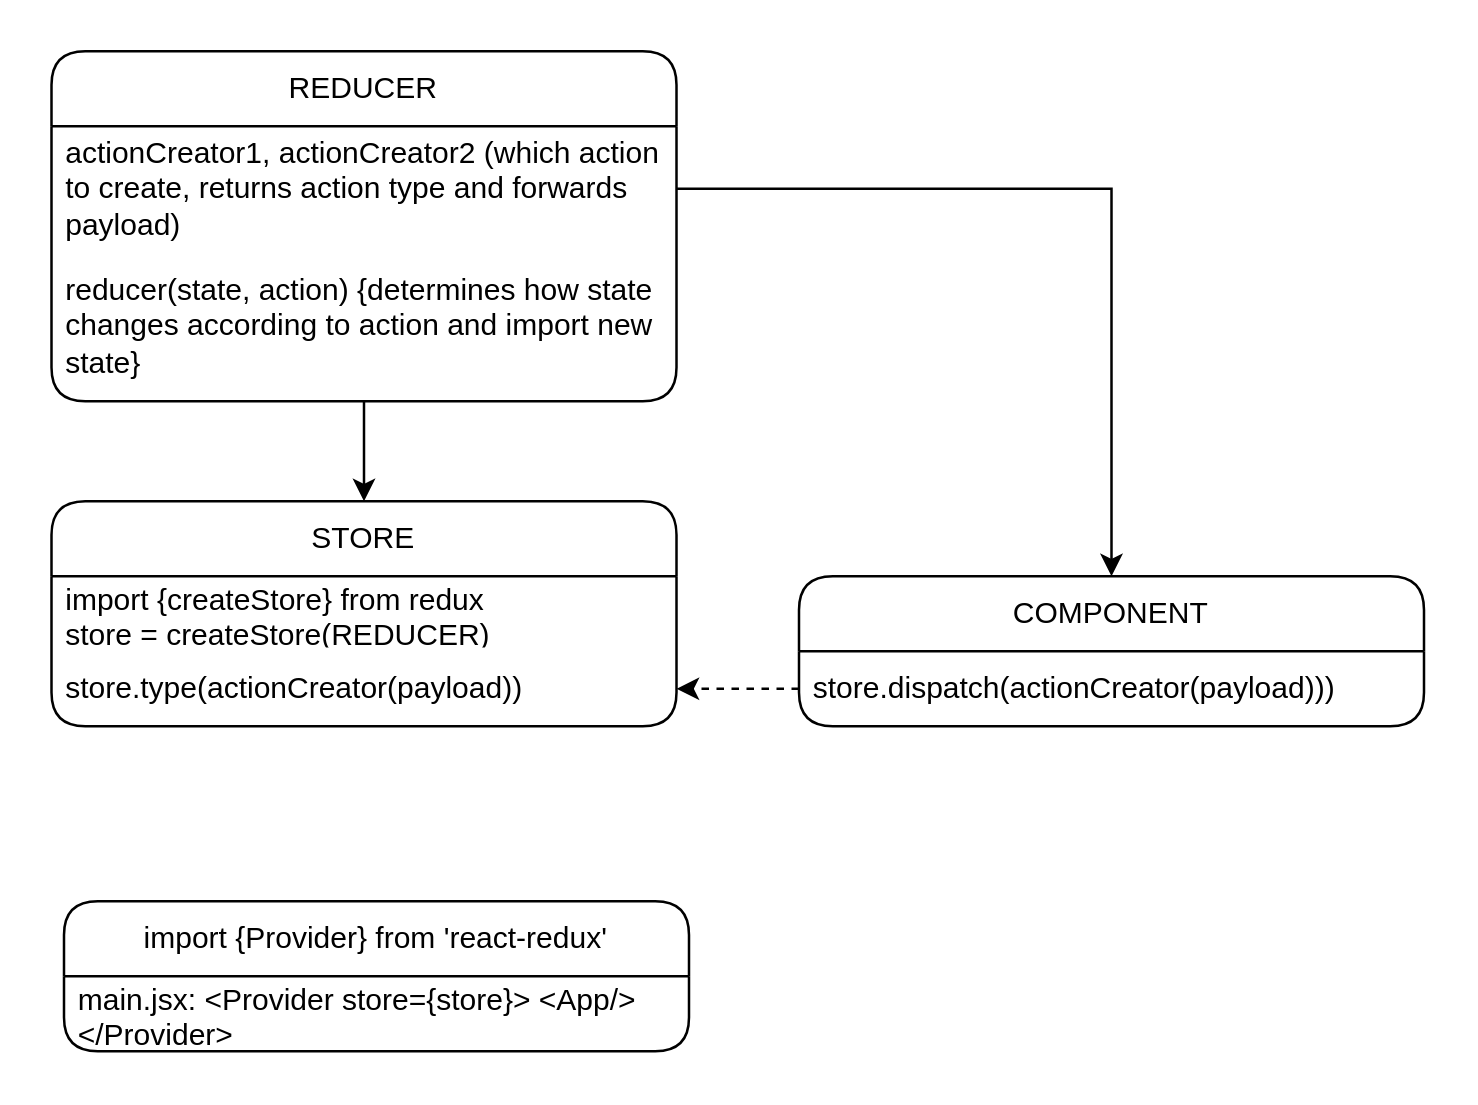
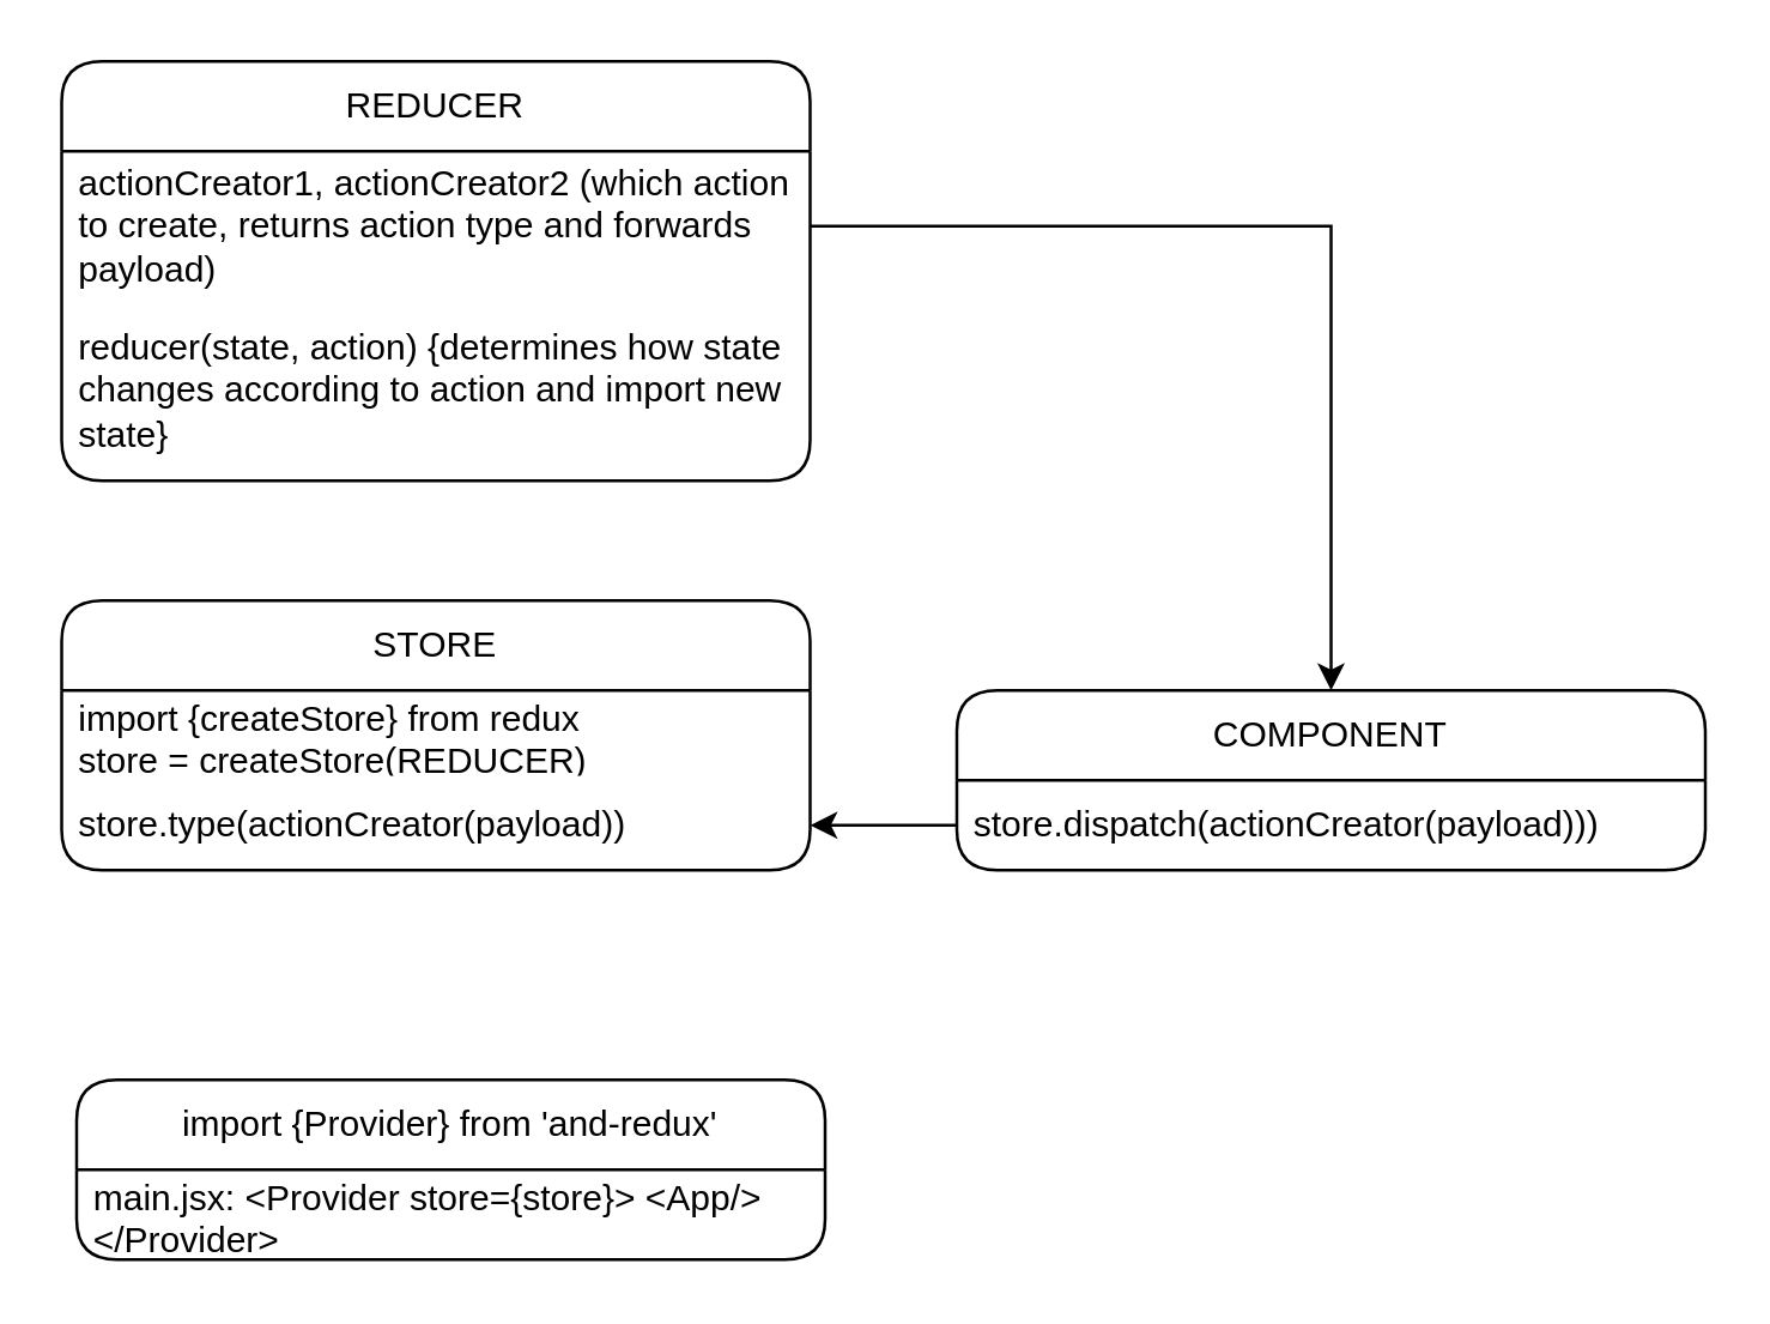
  <mxCell id="0" />
  <mxCell id="1" parent="0" />
  <mxCell id="2" value="REDUCER" style="swimlane;fontStyle=0;childLayout=stackLayout;horizontal=1;startSize=30;horizontalStack=0;resizeParent=1;resizeParentMax=0;resizeLast=0;collapsible=1;marginBottom=0;whiteSpace=wrap;html=1;rounded=1;" parent="1" vertex="1"><mxGeometry x="20" y="20" width="250" height="140" as="geometry" /></mxCell>
  <mxCell id="3" value="actionCreator1, actionCreator2 (which action to create, returns action type and forwards payload)" style="text;strokeColor=none;fillColor=none;align=left;verticalAlign=middle;spacingLeft=4;spacingRight=4;overflow=hidden;points=[[0,0.5],[1,0.5]];portConstraint=eastwest;rotatable=0;whiteSpace=wrap;html=1;" parent="2" vertex="1"><mxGeometry y="30" width="250" height="50" as="geometry" /></mxCell>
  <mxCell id="4" value="reducer(state, action) {determines how state changes according to action and import new state}&amp;nbsp;" style="text;strokeColor=none;fillColor=none;align=left;verticalAlign=middle;spacingLeft=4;spacingRight=4;overflow=hidden;points=[[0,0.5],[1,0.5]];portConstraint=eastwest;rotatable=0;whiteSpace=wrap;html=1;" parent="2" vertex="1"><mxGeometry y="80" width="250" height="60" as="geometry" /></mxCell>
  <mxCell id="5" value="STORE" style="swimlane;fontStyle=0;childLayout=stackLayout;horizontal=1;startSize=30;horizontalStack=0;resizeParent=1;resizeParentMax=0;resizeLast=0;collapsible=1;marginBottom=0;whiteSpace=wrap;html=1;rounded=1;" parent="1" vertex="1"><mxGeometry x="20" y="200" width="250" height="90" as="geometry" /></mxCell>
  <mxCell id="6" value="import {createStore} from redux&lt;br&gt;store = createStore(REDUCER)" style="text;strokeColor=none;fillColor=none;align=left;verticalAlign=middle;spacingLeft=4;spacingRight=4;overflow=hidden;points=[[0,0.5],[1,0.5]];portConstraint=eastwest;rotatable=0;whiteSpace=wrap;html=1;" parent="5" vertex="1"><mxGeometry y="30" width="250" height="30" as="geometry" /></mxCell>
  <mxCell id="7" value="store.type(actionCreator(payload))" style="text;strokeColor=none;fillColor=none;align=left;verticalAlign=middle;spacingLeft=4;spacingRight=4;overflow=hidden;points=[[0,0.5],[1,0.5]];portConstraint=eastwest;rotatable=0;whiteSpace=wrap;html=1;" parent="5" vertex="1"><mxGeometry y="60" width="250" height="30" as="geometry" /></mxCell>
- <mxCell id="8" value="import {Provider} from 'react-redux'" style="swimlane;fontStyle=0;childLayout=stackLayout;horizontal=1;startSize=30;horizontalStack=0;resizeParent=1;resizeParentMax=0;resizeLast=0;collapsible=1;marginBottom=0;whiteSpace=wrap;html=1;rounded=1;" parent="1" vertex="1"><mxGeometry x="25" y="360" width="250" height="60" as="geometry" /></mxCell>
+ <mxCell id="8" value="import {Provider} from 'and-redux'" style="swimlane;fontStyle=0;childLayout=stackLayout;horizontal=1;startSize=30;horizontalStack=0;resizeParent=1;resizeParentMax=0;resizeLast=0;collapsible=1;marginBottom=0;whiteSpace=wrap;html=1;rounded=1;" parent="1" vertex="1"><mxGeometry x="25" y="360" width="250" height="60" as="geometry" /></mxCell>
  <mxCell id="9" value="main.jsx: &amp;lt;Provider store={store}&amp;gt; &amp;lt;App/&amp;gt; &amp;lt;/Provider&amp;gt;" style="text;strokeColor=none;fillColor=none;align=left;verticalAlign=middle;spacingLeft=4;spacingRight=4;overflow=hidden;points=[[0,0.5],[1,0.5]];portConstraint=eastwest;rotatable=0;whiteSpace=wrap;html=1;" parent="8" vertex="1"><mxGeometry y="30" width="250" height="30" as="geometry" /></mxCell>
  <mxCell id="10" value="COMPONENT" style="swimlane;fontStyle=0;childLayout=stackLayout;horizontal=1;startSize=30;horizontalStack=0;resizeParent=1;resizeParentMax=0;resizeLast=0;collapsible=1;marginBottom=0;whiteSpace=wrap;html=1;rounded=1;" parent="1" vertex="1"><mxGeometry x="319" y="230" width="250" height="60" as="geometry" /></mxCell>
  <mxCell id="11" value="store.dispatch(actionCreator(payload)))" style="text;strokeColor=none;fillColor=none;align=left;verticalAlign=middle;spacingLeft=4;spacingRight=4;overflow=hidden;points=[[0,0.5],[1,0.5]];portConstraint=eastwest;rotatable=0;whiteSpace=wrap;html=1;" parent="10" vertex="1"><mxGeometry y="30" width="250" height="30" as="geometry" /></mxCell>
- <mxCell id="12" style="edgeStyle=orthogonalEdgeStyle;rounded=0;orthogonalLoop=1;jettySize=auto;html=1;entryX=1;entryY=0.5;entryDx=0;entryDy=0;dashed=1;" parent="1" source="11" target="7" edge="1"><mxGeometry relative="1" as="geometry" /></mxCell>
- <mxCell id="13" style="edgeStyle=orthogonalEdgeStyle;rounded=0;orthogonalLoop=1;jettySize=auto;html=1;entryX=0.5;entryY=0;entryDx=0;entryDy=0;" parent="1" source="2" target="5" edge="1"><mxGeometry relative="1" as="geometry" /></mxCell>
+ <mxCell id="12" style="edgeStyle=orthogonalEdgeStyle;rounded=0;orthogonalLoop=1;jettySize=auto;html=1;entryX=1;entryY=0.5;entryDx=0;entryDy=0;" parent="1" source="11" target="7" edge="1"><mxGeometry relative="1" as="geometry" /></mxCell>
  <mxCell id="14" style="edgeStyle=orthogonalEdgeStyle;rounded=0;orthogonalLoop=1;jettySize=auto;html=1;exitX=1;exitY=0.5;exitDx=0;exitDy=0;" parent="1" source="3" target="10" edge="1"><mxGeometry relative="1" as="geometry" /></mxCell>
